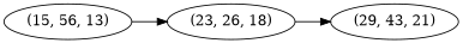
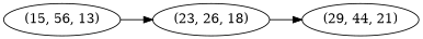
  digraph {
    rankdir=LR
    n1 [label="(23, 26, 18)"]
    "(15, 56, 13)"
-   "(29, 43, 21)"
+   "(29, 43, 21)" [label="(29, 44, 21)"]
    n1 -> "(29, 43, 21)"
    "(15, 56, 13)" -> n1
  }
